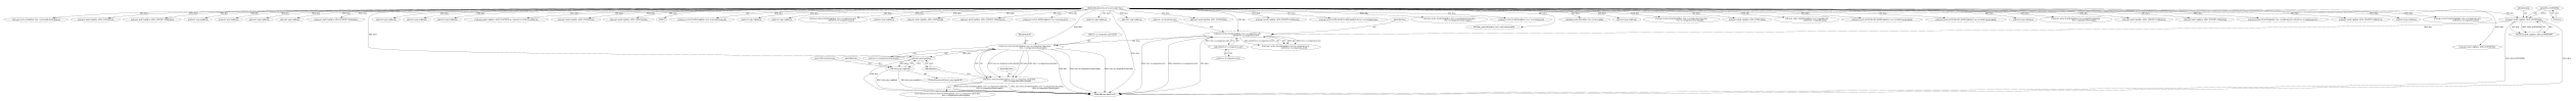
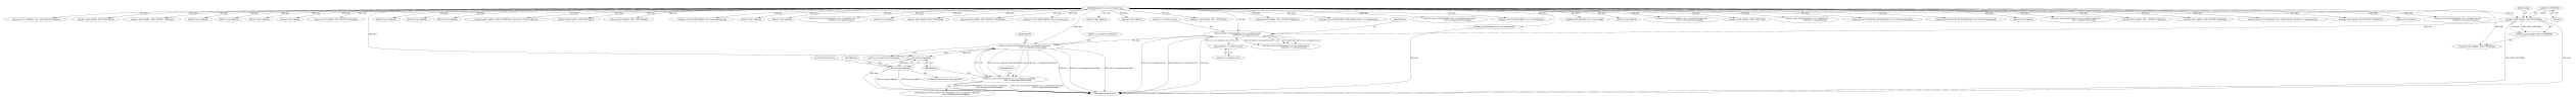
  digraph {
    fontname="Noto Serif"
    node [fontname="Noto Serif"]
    edge [fontname="Noto Serif"]
    n1 [label="(Call,asn1_write_OctetString(data, tree->u.comparison.value.data,\n                                     tree->u.comparison.value.length))"]
    n2 [label="(Call,!asn1_write_OctetString(data, tree->u.comparison.value.data,\n                                     tree->u.comparison.value.length))"]
    n3 [label="(Call,asn1_pop_tag(data))"]
    n4 [label="(MethodReturn,static bool)"]
    n5 [label="(Call,tree->u.comparison.value.length)"]
    n6 [label="(ControlStructure,if (!asn1_write_OctetString(data, tree->u.comparison.value.data,\n                                     tree->u.comparison.value.length)))"]
    n7 [label="(Call,!asn1_pop_tag(data))"]
    n8 [label="(Identifier,data)"]
    n9 [label="(Call,asn1_write_OctetString(data, tree->u.comparison.attr,\n                                     strlen(tree->u.comparison.attr)))"]
    n10 [label="(Call,strlen(tree->u.comparison.attr))"]
    n11 [label="(Call,!asn1_write_OctetString(data, tree->u.comparison.attr,\n                                     strlen(tree->u.comparison.attr)))"]
    n12 [label="(Call,tree->u.comparison.attr)"]
    n13 [label="(Call,asn1_push_tag(data, ASN1_CONTEXT(8)))"]
    n14 [label="(Call,!asn1_push_tag(data, ASN1_CONTEXT(8)))"]
    n15 [label="(Call,ASN1_CONTEXT(8))"]
    n16 [label="(Literal,8)"]
    n17 [label="(MethodParameterIn,struct asn1_data *data)"]
    n18 [label="(Call,asn1_write_LDAPString(data, tree->u.extended.rule_id))"]
    n19 [label="(Call,asn1_pop_tag(data))"]
    n20 [label="(Call,asn1_pop_tag(data))"]
    n21 [label="(Call,asn1_write_OctetString(data, tree->u.comparison.attr,\n                                     strlen(tree->u.comparison.attr)))"]
    n22 [label="(Call,asn1_write_LDAPString(data, tree->u.present.attr))"]
    n23 [label="(Call,asn1_pop_tag(data))"]
    n24 [label="(Call,asn1_pop_tag(data))"]
    n25 [label="(Call,asn1_push_tag(data, ASN1_CONTEXT(4)))"]
    n26 [label="(Call,asn1_push_tag(data, ASN1_CONTEXT_SIMPLE(ctx)))"]
    n27 [label="(Call,asn1_pop_tag(data))"]
    n28 [label="(Call,asn1_push_tag(data, ASN1_CONTEXT(6)))"]
    n29 [label="(Call,asn1_push_tag(data, ASN1_CONTEXT(3)))"]
    n30 [label="(Call,asn1_push_tag(data, ASN1_CONTEXT_SIMPLE(3)))"]
    n31 [label="(Call,asn1_write_DATA_BLOB_LDAPString(data, &tree->u.extended.value))"]
    n32 [label="(Call,asn1_write_OctetString(data, tree->u.comparison.value.data,\n                                     tree->u.comparison.value.length))"]
    n33 [label="(Call,asn1_write_LDAPString(data, tree->u.extended.attr))"]
    n34 [label="(Call,ldap_push_filter(data, tree->u.isnot.child))"]
    n35 [label="(Call,asn1_pop_tag(data))"]
    n36 [label="(Call,asn1_write_OctetString(data, tree->u.comparison.value.data,\n                                     tree->u.comparison.value.length))"]
    n37 [label="(Call,asn1_push_tag(data, ASN1_CONTEXT(9)))"]
    n38 [label="(Call,asn1_write_OctetString(data, tree->u.equality.attr,\n                                     strlen(tree->u.equality.attr)))"]
    n39 [label="(Call,asn1_write_DATA_BLOB_LDAPString(data, tree->u.substring.chunks[i]))"]
    n40 [label="(Call,asn1_write_DATA_BLOB_LDAPString(data, tree->u.substring.chunks[i]))"]
    n41 [label="(Call,asn1_pop_tag(data))"]
    n42 [label="(Call,asn1_write_OctetString(data, tree->u.equality.value.data,\n                                     tree->u.equality.value.length))"]
    n43 [label="(Call,asn1_push_tag(data, ASN1_CONTEXT_SIMPLE(2)))"]
    n44 [label="(Call,asn1_push_tag(data, ASN1_CONTEXT_SIMPLE(4)))"]
    n45 [label="(Call,asn1_write_OctetString(data, tree->u.substring.attr, strlen(tree->u.substring.attr)))"]
    n46 [label="(Call,asn1_push_tag(data, ASN1_CONTEXT_SIMPLE(7)))"]
    n47 [label="(Call,asn1_pop_tag(data))"]
    n48 [label="(Call,asn1_write_OctetString(data, tree->u.comparison.attr,\n                                     strlen(tree->u.comparison.attr)))"]
    n49 [label="(Call,asn1_write_uint8(data, tree->u.extended.dnAttributes))"]
    n50 [label="(Call,asn1_push_tag(data, ASN1_CONTEXT(2)))"]
    n51 [label="(Call,asn1_push_tag(data, ASN1_CONTEXT_SIMPLE(1)))"]
    n52 [label="(Call,ldap_push_filter(data, tree->u.list.elements[i]))"]
    n53 [label="(Call,asn1_pop_tag(data))"]
    n54 [label="(Call,asn1_pop_tag(data))"]
    n55 [label="(Call,asn1_pop_tag(data))"]
    n56 [label="(Call,asn1_pop_tag(data))"]
    n57 [label="(Call,asn1_push_tag(data, ASN1_CONTEXT_SIMPLE(0)))"]
    n58 [label="(Call,asn1_pop_tag(data))"]
    n59 [label="(Call,asn1_pop_tag(data))"]
    n60 [label="(Call,asn1_pop_tag(data))"]
    n61 [label="(Call,asn1_push_tag(data, ASN1_CONTEXT(tree->operation==LDB_OP_AND?0:1)))"]
    n62 [label="(Call,asn1_push_tag(data, ASN1_CONTEXT(5)))"]
    n63 [label="(Call,asn1_push_tag(data, ASN1_SEQUENCE(0)))"]
-   1000107
    n65 [label="(ControlStructure,if (!asn1_pop_tag(data)))"]
    n66 [label="(Identifier,false)"]
    n67 [label="(Identifier,false)"]
    n68 [label="(Call,tree->u.comparison.attr)"]
    n69 [label="(Identifier,data)"]
    n70 [label="(Identifier,data)"]
    n71 [label="(Call,tree->u.comparison.value.data)"]
    n72 [label="(ControlStructure,break;)"]
    n73 [label="(Identifier,data)"]
    n1 -> n2 [label="AST: "]
    n1 -> n2 [label="DDG: data"]
    n1 -> n2 [label="DDG: tree->u.comparison.value.data"]
    n1 -> n2 [label="DDG: tree->u.comparison.value.length"]
    n1 -> n3 [label="DDG: data"]
    n1 -> n4 [label="DDG: data"]
    n1 -> n4 [label="DDG: tree->u.comparison.value.length"]
    n1 -> n4 [label="DDG: tree->u.comparison.value.data"]
    n1 -> n5 [label="CFG: "]
    n2 -> n1 [label="CFG: "]
    n2 -> n4 [label="DDG: !asn1_write_OctetString(data, tree->u.comparison.value.data,\n                                     tree->u.comparison.value.length)"]
    n2 -> n4 [label="DDG: asn1_write_OctetString(data, tree->u.comparison.value.data,\n                                     tree->u.comparison.value.length)"]
    n2 -> n6 [label="AST: "]
    n3 -> n4 [label="DDG: data"]
    n3 -> n7 [label="AST: "]
    n3 -> n7 [label="DDG: data"]
    n3 -> n8 [label="CFG: "]
    n5 -> n1 [label="AST: "]
    n7 -> n3 [label="CFG: "]
    n7 -> n4 [label="DDG: !asn1_pop_tag(data)"]
    n7 -> n4 [label="DDG: asn1_pop_tag(data)"]
    n7 -> n65 [label="AST: "]
    n8 -> n2 [label="CFG: "]
    n8 -> n3 [label="AST: "]
    n9 -> n1 [label="DDG: data"]
    n9 -> n4 [label="DDG: tree->u.comparison.attr"]
    n9 -> n4 [label="DDG: strlen(tree->u.comparison.attr)"]
    n9 -> n4 [label="DDG: data"]
    n9 -> n10 [label="CFG: "]
    n9 -> n11 [label="AST: "]
    n9 -> n11 [label="DDG: data"]
    n9 -> n11 [label="DDG: tree->u.comparison.attr"]
    n9 -> n11 [label="DDG: strlen(tree->u.comparison.attr)"]
    n10 -> n9 [label="AST: "]
    n10 -> n9 [label="DDG: tree->u.comparison.attr"]
    n10 -> n12 [label="CFG: "]
    n11 -> n9 [label="CFG: "]
    n12 -> n10 [label="AST: "]
    n13 -> n4 [label="DDG: ASN1_CONTEXT(8)"]
    n13 -> n4 [label="DDG: data"]
    n13 -> n9 [label="DDG: data"]
    n13 -> n14 [label="AST: "]
    n13 -> n14 [label="DDG: data"]
    n13 -> n14 [label="DDG: ASN1_CONTEXT(8)"]
-   n14 -> n13 [label="CFG: "]
+   n14 -> n28 [label="CFG: "]
    n15 -> n13 [label="AST: "]
    n15 -> n13 [label="DDG: 8"]
    n15 -> n16 [label="CFG: "]
    n16 -> n15 [label="AST: "]
    n17 -> n1 [label="DDG: data"]
    n17 -> n3 [label="DDG: data"]
-   n17 -> n4 [label="DDG: data"]
+   n52 -> n4 [label="DDG: data"]
    n17 -> n9 [label="DDG: data"]
    n17 -> n13 [label="DDG: data"]
    n17 -> n18 [label="DDG: data"]
    n17 -> n19 [label="DDG: data"]
    n17 -> n20 [label="DDG: data"]
    n17 -> n21 [label="DDG: data"]
    n17 -> n22 [label="DDG: data"]
    n17 -> n23 [label="DDG: data"]
    n17 -> n24 [label="DDG: data"]
    n17 -> n25 [label="DDG: data"]
    n17 -> n26 [label="DDG: data"]
    n17 -> n27 [label="DDG: data"]
    n17 -> n28 [label="DDG: data"]
    n17 -> n29 [label="DDG: data"]
    n17 -> n30 [label="DDG: data"]
    n17 -> n31 [label="DDG: data"]
    n17 -> n32 [label="DDG: data"]
    n17 -> n33 [label="DDG: data"]
    n17 -> n34 [label="DDG: data"]
    n17 -> n35 [label="DDG: data"]
    n17 -> n36 [label="DDG: data"]
    n17 -> n37 [label="DDG: data"]
    n17 -> n38 [label="DDG: data"]
    n17 -> n39 [label="DDG: data"]
    n17 -> n40 [label="DDG: data"]
    n17 -> n41 [label="DDG: data"]
    n17 -> n42 [label="DDG: data"]
    n17 -> n43 [label="DDG: data"]
    n17 -> n44 [label="DDG: data"]
    n17 -> n45 [label="DDG: data"]
    n17 -> n46 [label="DDG: data"]
    n17 -> n47 [label="DDG: data"]
    n17 -> n48 [label="DDG: data"]
    n17 -> n49 [label="DDG: data"]
    n17 -> n50 [label="DDG: data"]
    n17 -> n51 [label="DDG: data"]
    n17 -> n52 [label="DDG: data"]
    n17 -> n53 [label="DDG: data"]
    n17 -> n54 [label="DDG: data"]
    n17 -> n55 [label="DDG: data"]
    n17 -> n56 [label="DDG: data"]
    n17 -> n57 [label="DDG: data"]
    n17 -> n58 [label="DDG: data"]
    n17 -> n59 [label="DDG: data"]
    n17 -> n60 [label="DDG: data"]
    n17 -> n61 [label="DDG: data"]
    n17 -> n62 [label="DDG: data"]
    n17 -> n63 [label="DDG: data"]
-   n17 -> 1000107 [label="AST: "]
    n66 -> n7 [label="CFG: "]
    n67 -> n2 [label="CFG: "]
    n68 -> n9 [label="AST: "]
    n69 -> n1 [label="AST: "]
    n70 -> n9 [label="AST: "]
    n71 -> n1 [label="AST: "]
    n72 -> n7 [label="CFG: "]
    n73 -> n13 [label="AST: "]
  }
